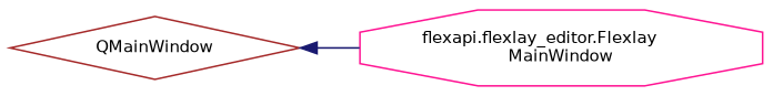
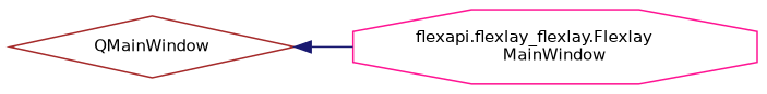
  digraph {
    rankdir=LR
    node [fillcolor=white fontname=Helvetica fontsize=10 style=filled]
    n1 [color=brown height=0.2 label=QMainWindow shape=diamond width=0.4]
-   n2 [color=deeppink height=0.2 label="flexapi.flexlay_editor.Flexlay\lMainWindow" shape=octagon width=0.4]
+   n2 [color=deeppink height=0.2 label="flexapi.flexlay_flexlay.Flexlay\lMainWindow" shape=octagon width=0.4]
    n1 -> n2 [color=midnightblue dir=back fontname=Helvetica fontsize=10 labelfontname=Helvetica labelfontsize=10 style=solid]
  }
